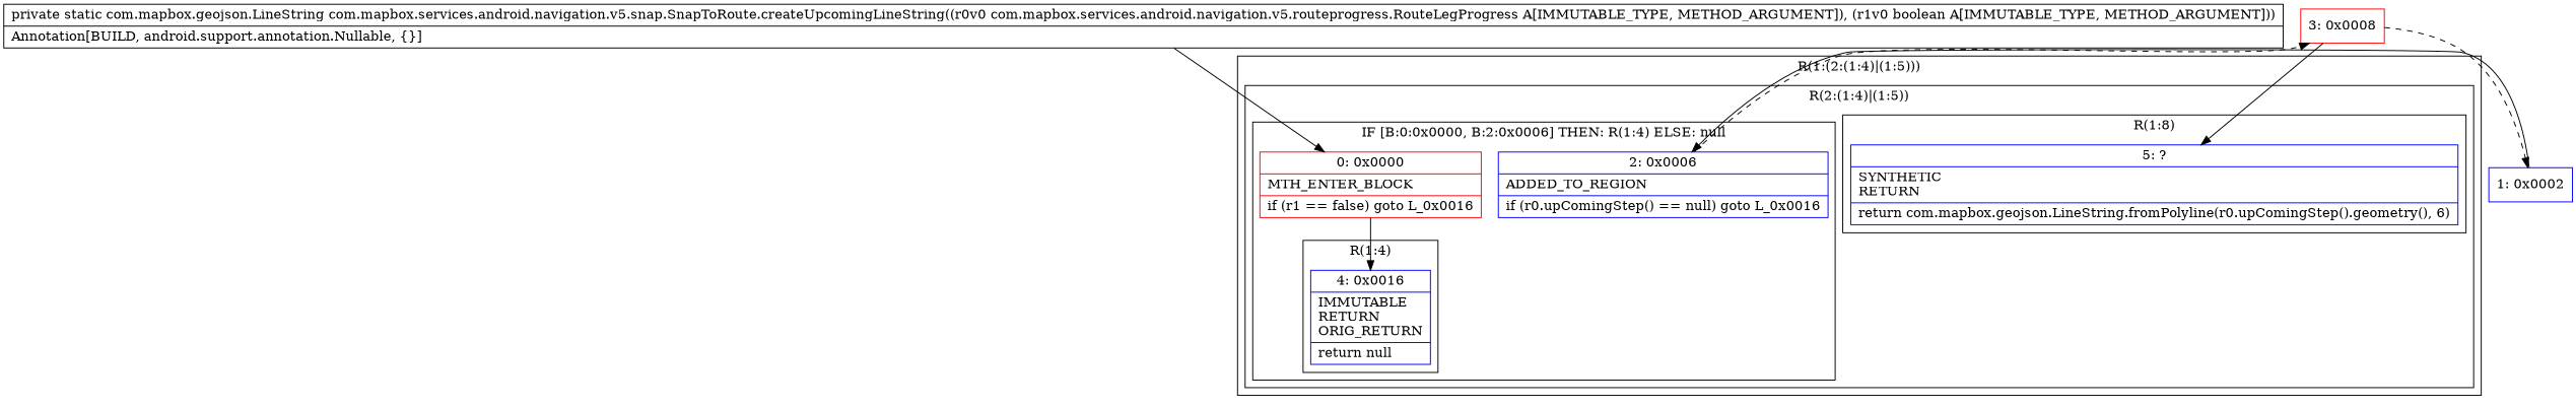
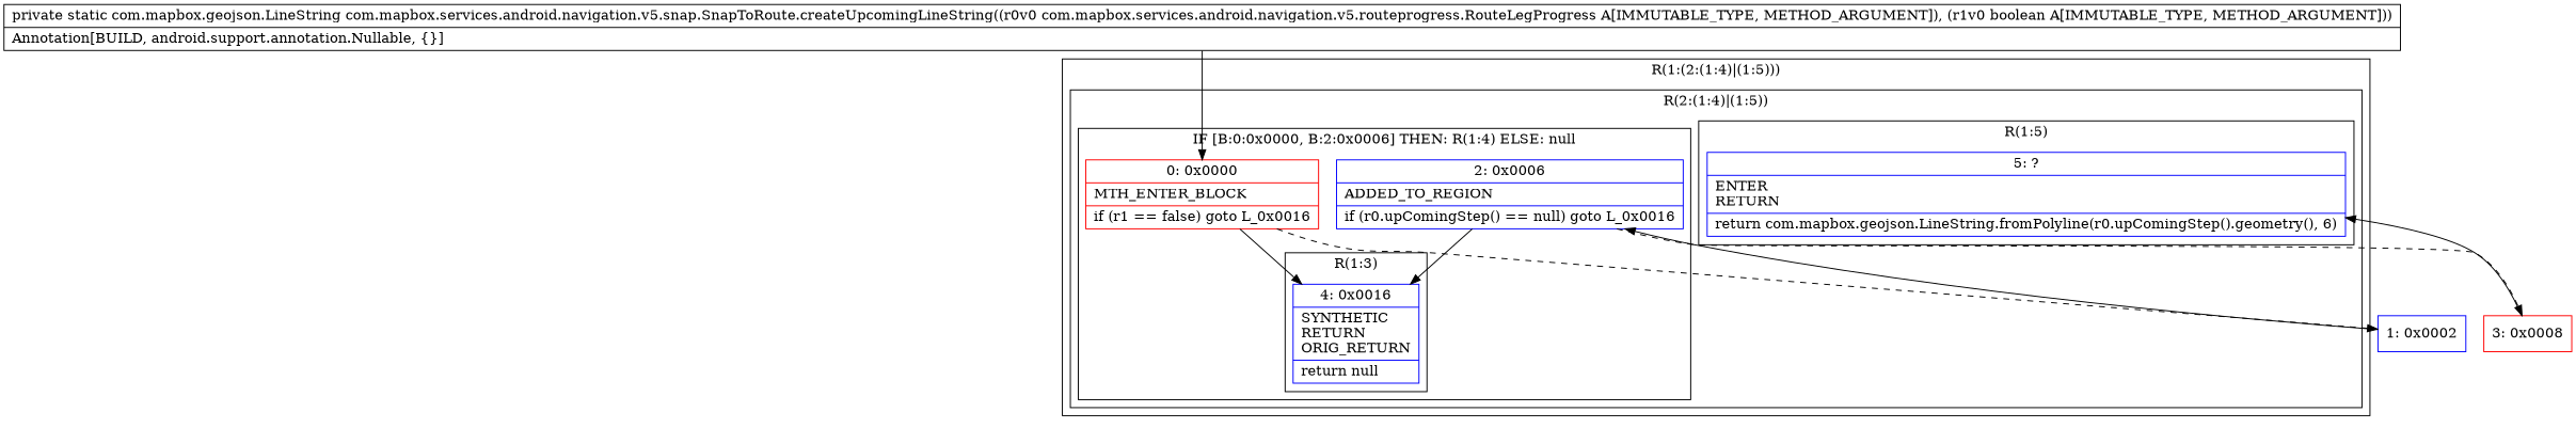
  digraph {
    node [color=blue shape=record]
-   n1 [label="{4\:\ 0x0016|IMMUTABLE\lRETURN\lORIG_RETURN\l|return null\l}"]
+   n1 [label="{4\:\ 0x0016|SYNTHETIC\lRETURN\lORIG_RETURN\l|return null\l}"]
    n2 [color=red label="{0\:\ 0x0000|MTH_ENTER_BLOCK\l|if (r1 == false) goto L_0x0016\l}"]
    n3 [label="{2\:\ 0x0006|ADDED_TO_REGION\l|if (r0.upComingStep() == null) goto L_0x0016\l}"]
-   n4 [label="{5\:\ ?|SYNTHETIC\lRETURN\l|return com.mapbox.geojson.LineString.fromPolyline(r0.upComingStep().geometry(), 6)\l}"]
+   n4 [label="{5\:\ ?|ENTER\lRETURN\l|return com.mapbox.geojson.LineString.fromPolyline(r0.upComingStep().geometry(), 6)\l}"]
    n5 [label="{1\:\ 0x0002}"]
    n6 [color=red label="{3\:\ 0x0008}"]
    n7 [label="{private static com.mapbox.geojson.LineString com.mapbox.services.android.navigation.v5.snap.SnapToRoute.createUpcomingLineString((r0v0 com.mapbox.services.android.navigation.v5.routeprogress.RouteLegProgress A[IMMUTABLE_TYPE, METHOD_ARGUMENT]), (r1v0 boolean A[IMMUTABLE_TYPE, METHOD_ARGUMENT]))  | Annotation[BUILD, android.support.annotation.Nullable, \{\}]\l}" color=""]
    subgraph cluster_1 {
      label="R(1:(2:(1:4)|(1:5)))"
      subgraph cluster_2 {
        label="R(2:(1:4)|(1:5))"
        subgraph cluster_3 {
          label="IF [B:0:0x0000, B:2:0x0006] THEN: R(1:4) ELSE: null"
          n2
          n3
          subgraph cluster_4 {
-           label="R(1:4)"
+           label="R(1:3)"
            n1
          }
        }
        subgraph cluster_5 {
-         label="R(1:8)"
+         label="R(1:5)"
          n4
        }
      }
    }
    n2 -> n1
-   n6 -> n5 [style=dashed]
+   n2 -> n5 [style=dashed]
+   n3 -> n1
    n3 -> n6 [style=dashed]
    n5 -> n3
    n6 -> n4
    n7 -> n2
  }
